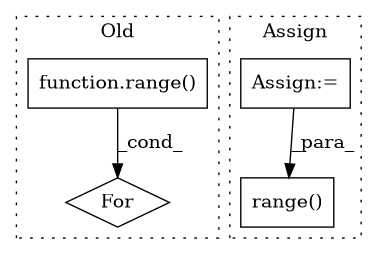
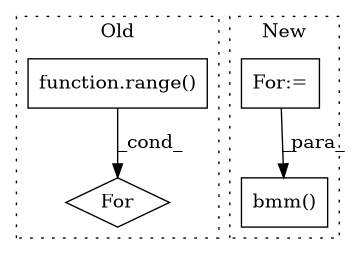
  digraph {
    node [a=75 shape=box]
    n1 [l="6,1" label="function.range()" s="1252,1267"]
    n2 [a=107 l="4,14" label=For s="1243,1268" shape=diamond]
-   n3 [l="10,1" label="range()" s="1535,1563"]
-   n4 [a=68 l=3 label="Assign:=" s=1532]
+   n3 [l="10,1" label="bmm()" s="1535,1563"]
+   n4 [a=68 l=3 label="For:=" s=1532]
    subgraph cluster_1 {
      label=Old
      style=dotted
      n1
      n2
    }
    subgraph cluster_2 {
-     label=Assign
+     label=New
      style=dotted
      n3
      n4
    }
    n1 -> n2 [label=_cond_]
    n4 -> n3 [label=_para_]
  }
